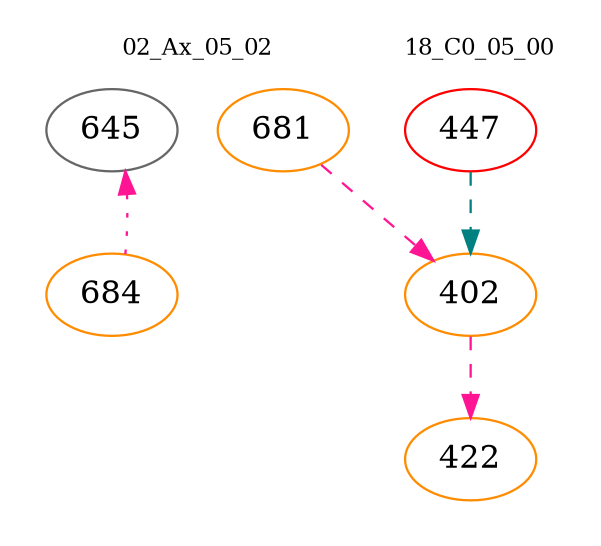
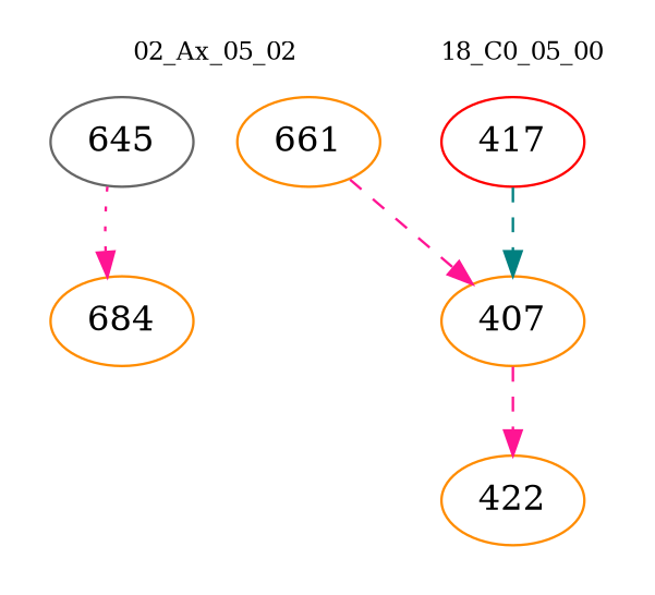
  digraph {
    node [color=darkorange]
    edge [color=deeppink style=dashed]
-   n1 [label=681]
+   n1 [label=661]
    n2 [color=gray40 label=645]
    n3 [label=684]
-   n4 [color=red label=447]
-   n5 [label=402]
+   n4 [color=red label=417]
+   n5 [label=407]
    n6 [label=422]
    subgraph cluster_1 {
      color=white
      fontsize=10
      label="02_Ax_05_02"
      n1
      n2
      n3
    }
    subgraph cluster_2 {
      color=white
      fontsize=10
      label="18_C0_05_00"
      n4
      n5
      n6
    }
    n1 -> n5
-   n3 -> n2 [style=dotted]
+   n2 -> n3 [style=dotted]
    n4 -> n5 [color=teal]
    n5 -> n6
  }
